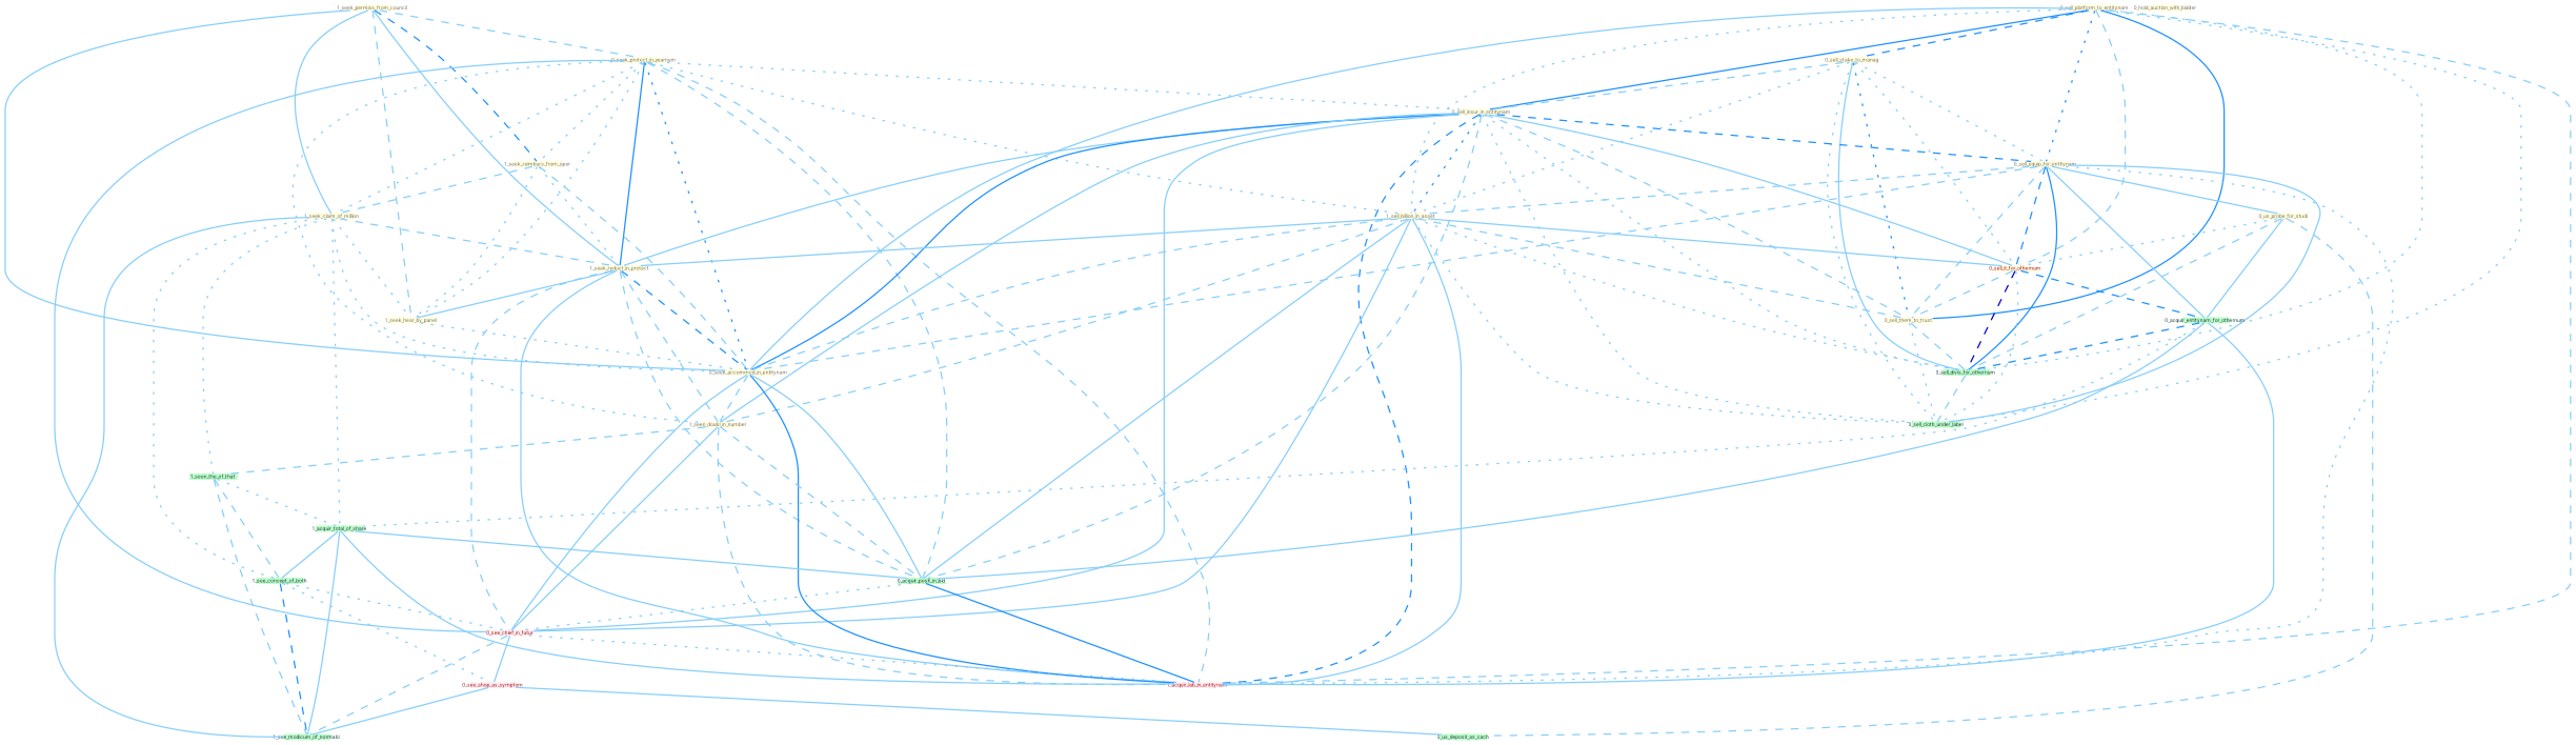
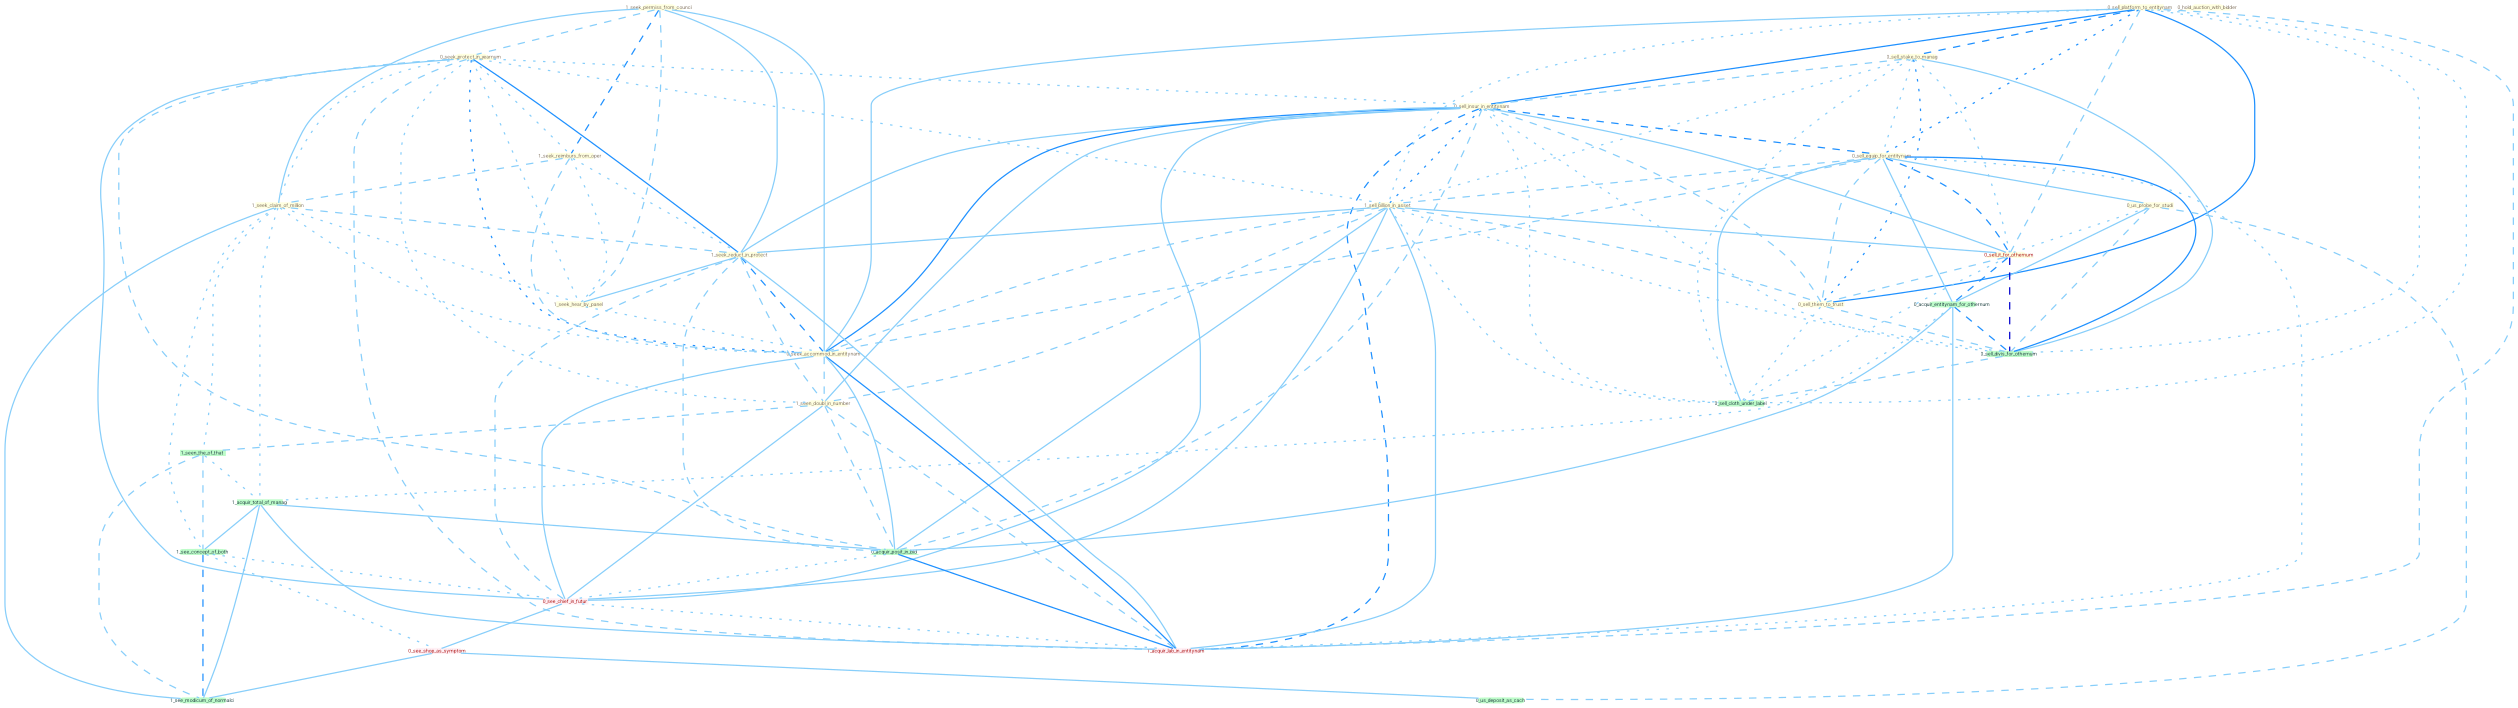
  graph {
    fontname=Roboto
    node [color="#ffffe0" fixedsize=true fontcolor="#8b7d6b" fontname=Roboto fontsize=4 shape=box style=filled]
    edge [color="#87cefa" fontname=Roboto style=dashed w=1]
    "1_seek_permiss_from_council " [height=.06 shape=trapezium width=.5]
    "0_hold_auction_with_bidder " [height=.06 shape=trapezium width=.5]
    "0_sell_platform_to_entitynam " [height=.06 width=.5]
    "0_seek_protect_in_yearnum " [height=.06 shape=trapezium width=.5]
    "1_seek_reimburs_from_oper " [height=.06 width=.5]
    "0_sell_stake_to_manag " [height=.06 shape=cylinder width=.5]
    "0_sell_insur_in_entitynam " [height=.06 width=.5]
    "1_seek_claim_of_million " [height=.06 width=.5]
    "0_sell_equip_for_entitynam " [height=.06 shape=cylinder width=.5]
    "1_sell_billion_in_asset " [height=.06 shape=trapezium width=.5]
    "1_seek_reduct_in_protect " [height=.06 width=.5]
    "1_seek_hear_by_panel " [height=.06 width=.5]
    "0_seek_accommod_in_entitynam " [height=.06 width=.5]
    "1_seen_doubl_in_number " [height=.06 shape=trapezium width=.5]
    "0_us_probe_for_studi " [height=.06 width=.5]
    "0_sell_it_for_othernum " [fontcolor="#b22222" height=.06 shape=trapezium width=.5]
    "0_sell_them_to_trust " [height=.06 shape=cylinder width=.5]
    "0_see_chief_in_futur " [color="#fff0f5" fontcolor="#b22222" height=.06 width=.5]
    "0_see_shop_as_symptom " [color="#fff0f5" fontcolor="#b22222" height=.06 shape=cylinder width=.5]
    "1_acquir_lab_in_entitynam " [color="#fff0f5" fontcolor="#b22222" height=.06 shape=cylinder width=.5]
    "0_sell_divis_for_othernum " [color="#BDFCC9" fontcolor="#2f4f4f" height=.06 width=.5]
    "0_sell_cloth_under_label " [color="#BDFCC9" fontcolor="#2f4f4f" height=.06 width=.5]
    "0_acquir_posit_in_bid " [color="#BDFCC9" fontcolor="#2f4f4f" height=.06 shape=trapezium width=.5]
    "1_seen_the_of_that " [color="#BDFCC9" fontcolor="#2f4f4f" height=.06 width=.5]
-   "1_acquir_total_of_share " [color="#BDFCC9" fontcolor="#2f4f4f" height=.06 width=.5]
+   "1_acquir_total_of_share " [color="#BDFCC9" fontcolor="#2f4f4f" height=.06 width=.5 label="1_acquir_total_of_manag"]
    "1_see_concept_of_both " [color="#BDFCC9" fontcolor="#2f4f4f" height=.06 shape=cylinder width=.5]
    "1_see_modicum_of_normalci " [color="#BDFCC9" fontcolor="#2f4f4f" height=.06 shape=cylinder width=.5]
    "0_acquir_entitynam_for_othernum " [color="#BDFCC9" fontcolor="#2f4f4f" height=.06 shape=cylinder width=.5]
    "0_us_deposit_as_cach " [color="#BDFCC9" fontcolor="#2f4f4f" height=.06 shape=cylinder width=.5]
    subgraph sub_1 {
      "1_seek_permiss_from_council "
      "0_hold_auction_with_bidder "
      "0_sell_platform_to_entitynam "
      "0_seek_protect_in_yearnum "
      "1_seek_reimburs_from_oper "
      "0_sell_stake_to_manag "
      "0_sell_insur_in_entitynam "
      "1_seek_claim_of_million "
      "0_sell_equip_for_entitynam "
      "1_sell_billion_in_asset "
      "1_seek_reduct_in_protect "
      "1_seek_hear_by_panel "
      "0_seek_accommod_in_entitynam "
      "1_seen_doubl_in_number "
      "0_us_probe_for_studi "
      "0_sell_it_for_othernum "
      "0_sell_them_to_trust "
    }
    subgraph sub_2 {
      "0_see_chief_in_futur "
      "0_see_shop_as_symptom "
      "1_acquir_lab_in_entitynam "
    }
    "1_seek_permiss_from_council " -- "0_seek_protect_in_yearnum "
    "1_seek_permiss_from_council " -- "1_seek_reimburs_from_oper " [color="#1e90ff" w=2]
    "1_seek_permiss_from_council " -- "1_seek_claim_of_million " [style=solid]
    "1_seek_permiss_from_council " -- "1_seek_reduct_in_protect " [style=solid]
    "1_seek_permiss_from_council " -- "1_seek_hear_by_panel "
    "1_seek_permiss_from_council " -- "0_seek_accommod_in_entitynam " [style=solid]
    "0_sell_platform_to_entitynam " -- "0_sell_stake_to_manag " [color="#1e90ff" w=2]
    "0_sell_platform_to_entitynam " -- "0_sell_insur_in_entitynam " [color="#1e90ff" style=solid w=2]
    "0_sell_platform_to_entitynam " -- "0_sell_equip_for_entitynam " [color="#1e90ff" style=dotted w=2]
    "0_sell_platform_to_entitynam " -- "1_sell_billion_in_asset " [style=dotted]
    "0_sell_platform_to_entitynam " -- "0_seek_accommod_in_entitynam " [style=solid]
    "0_sell_platform_to_entitynam " -- "0_sell_it_for_othernum "
    "0_sell_platform_to_entitynam " -- "0_sell_them_to_trust " [color="#1e90ff" style=solid w=2]
    "0_sell_platform_to_entitynam " -- "1_acquir_lab_in_entitynam "
    "0_sell_platform_to_entitynam " -- "0_sell_divis_for_othernum " [style=dotted]
    "0_sell_platform_to_entitynam " -- "0_sell_cloth_under_label " [style=dotted]
    "0_seek_protect_in_yearnum " -- "1_seek_reimburs_from_oper " [style=dotted]
    "0_seek_protect_in_yearnum " -- "0_sell_insur_in_entitynam " [style=dotted]
    "0_seek_protect_in_yearnum " -- "1_seek_claim_of_million " [style=dotted]
    "0_seek_protect_in_yearnum " -- "1_sell_billion_in_asset " [style=dotted]
    "0_seek_protect_in_yearnum " -- "1_seek_reduct_in_protect " [color="#1e90ff" style=solid w=2]
    "0_seek_protect_in_yearnum " -- "1_seek_hear_by_panel " [style=dotted]
    "0_seek_protect_in_yearnum " -- "0_seek_accommod_in_entitynam " [color="#1e90ff" style=dotted w=2]
    "0_seek_protect_in_yearnum " -- "1_seen_doubl_in_number " [style=dotted]
    "0_seek_protect_in_yearnum " -- "0_see_chief_in_futur " [style=solid]
    "0_seek_protect_in_yearnum " -- "1_acquir_lab_in_entitynam "
    "0_seek_protect_in_yearnum " -- "0_acquir_posit_in_bid "
    "1_seek_reimburs_from_oper " -- "1_seek_claim_of_million "
    "1_seek_reimburs_from_oper " -- "1_seek_reduct_in_protect " [style=dotted]
    "1_seek_reimburs_from_oper " -- "1_seek_hear_by_panel " [style=dotted]
    "1_seek_reimburs_from_oper " -- "0_seek_accommod_in_entitynam "
    "0_sell_stake_to_manag " -- "0_sell_insur_in_entitynam "
    "0_sell_stake_to_manag " -- "0_sell_equip_for_entitynam " [style=dotted]
    "0_sell_stake_to_manag " -- "1_sell_billion_in_asset " [style=dotted]
    "0_sell_stake_to_manag " -- "0_sell_it_for_othernum " [style=dotted]
    "0_sell_stake_to_manag " -- "0_sell_them_to_trust " [color="#1e90ff" style=dotted w=2]
    "0_sell_stake_to_manag " -- "0_sell_divis_for_othernum " [style=solid]
    "0_sell_stake_to_manag " -- "0_sell_cloth_under_label " [style=dotted]
    "0_sell_insur_in_entitynam " -- "0_sell_equip_for_entitynam " [color="#1e90ff" w=2]
    "0_sell_insur_in_entitynam " -- "1_sell_billion_in_asset " [color="#1e90ff" style=dotted w=2]
    "0_sell_insur_in_entitynam " -- "1_seek_reduct_in_protect " [style=solid]
    "0_sell_insur_in_entitynam " -- "0_seek_accommod_in_entitynam " [color="#1e90ff" style=solid w=2]
    "0_sell_insur_in_entitynam " -- "1_seen_doubl_in_number " [style=solid]
    "0_sell_insur_in_entitynam " -- "0_sell_it_for_othernum " [style=solid]
    "0_sell_insur_in_entitynam " -- "0_sell_them_to_trust "
    "0_sell_insur_in_entitynam " -- "0_see_chief_in_futur " [style=solid]
    "0_sell_insur_in_entitynam " -- "1_acquir_lab_in_entitynam " [color="#1e90ff" w=2]
    "0_sell_insur_in_entitynam " -- "0_sell_divis_for_othernum " [style=dotted]
    "0_sell_insur_in_entitynam " -- "0_sell_cloth_under_label " [style=dotted]
    "0_sell_insur_in_entitynam " -- "0_acquir_posit_in_bid "
    "1_seek_claim_of_million " -- "1_seek_reduct_in_protect "
    "1_seek_claim_of_million " -- "1_seek_hear_by_panel " [style=dotted]
    "1_seek_claim_of_million " -- "0_seek_accommod_in_entitynam " [style=dotted]
    "1_seek_claim_of_million " -- "1_seen_the_of_that " [style=dotted]
    "1_seek_claim_of_million " -- "1_acquir_total_of_share " [style=dotted]
    "1_seek_claim_of_million " -- "1_see_concept_of_both " [style=dotted]
    "1_seek_claim_of_million " -- "1_see_modicum_of_normalci " [style=solid]
    "0_sell_equip_for_entitynam " -- "1_sell_billion_in_asset "
    "0_sell_equip_for_entitynam " -- "0_seek_accommod_in_entitynam "
    "0_sell_equip_for_entitynam " -- "0_us_probe_for_studi " [style=solid]
    "0_sell_equip_for_entitynam " -- "0_sell_it_for_othernum " [color="#1e90ff" w=2]
    "0_sell_equip_for_entitynam " -- "0_sell_them_to_trust "
    "0_sell_equip_for_entitynam " -- "1_acquir_lab_in_entitynam " [style=dotted]
    "0_sell_equip_for_entitynam " -- "0_sell_divis_for_othernum " [color="#1e90ff" style=solid w=2]
    "0_sell_equip_for_entitynam " -- "0_sell_cloth_under_label " [style=solid]
    "0_sell_equip_for_entitynam " -- "0_acquir_entitynam_for_othernum " [style=solid]
    "1_sell_billion_in_asset " -- "1_seek_reduct_in_protect " [style=solid]
    "1_sell_billion_in_asset " -- "0_seek_accommod_in_entitynam "
    "1_sell_billion_in_asset " -- "1_seen_doubl_in_number "
    "1_sell_billion_in_asset " -- "0_sell_it_for_othernum " [style=solid]
    "1_sell_billion_in_asset " -- "0_sell_them_to_trust "
    "1_sell_billion_in_asset " -- "0_see_chief_in_futur " [style=solid]
    "1_sell_billion_in_asset " -- "1_acquir_lab_in_entitynam " [style=solid]
    "1_sell_billion_in_asset " -- "0_sell_divis_for_othernum " [style=dotted]
    "1_sell_billion_in_asset " -- "0_sell_cloth_under_label " [style=dotted]
    "1_sell_billion_in_asset " -- "0_acquir_posit_in_bid " [style=solid]
    "1_seek_reduct_in_protect " -- "1_seek_hear_by_panel " [style=solid]
    "1_seek_reduct_in_protect " -- "0_seek_accommod_in_entitynam " [color="#1e90ff" w=2]
    "1_seek_reduct_in_protect " -- "1_seen_doubl_in_number "
    "1_seek_reduct_in_protect " -- "0_see_chief_in_futur "
    "1_seek_reduct_in_protect " -- "1_acquir_lab_in_entitynam " [style=solid]
    "1_seek_reduct_in_protect " -- "0_acquir_posit_in_bid "
    "1_seek_hear_by_panel " -- "0_seek_accommod_in_entitynam " [style=dotted]
    "0_seek_accommod_in_entitynam " -- "1_seen_doubl_in_number "
    "0_seek_accommod_in_entitynam " -- "0_see_chief_in_futur " [style=solid]
    "0_seek_accommod_in_entitynam " -- "1_acquir_lab_in_entitynam " [color="#1e90ff" style=solid w=2]
    "0_seek_accommod_in_entitynam " -- "0_acquir_posit_in_bid " [style=solid]
    "1_seen_doubl_in_number " -- "0_see_chief_in_futur " [style=solid]
    "1_seen_doubl_in_number " -- "1_acquir_lab_in_entitynam "
    "1_seen_doubl_in_number " -- "0_acquir_posit_in_bid "
    "1_seen_doubl_in_number " -- "1_seen_the_of_that "
    "0_us_probe_for_studi " -- "0_sell_it_for_othernum " [style=dotted]
    "0_us_probe_for_studi " -- "0_sell_divis_for_othernum "
    "0_us_probe_for_studi " -- "0_acquir_entitynam_for_othernum " [style=solid]
    "0_us_probe_for_studi " -- "0_us_deposit_as_cach "
    "0_sell_it_for_othernum " -- "0_sell_them_to_trust "
    "0_sell_it_for_othernum " -- "0_sell_divis_for_othernum " [color="#0000cd" w=3]
    "0_sell_it_for_othernum " -- "0_sell_cloth_under_label " [style=dotted]
    "0_sell_it_for_othernum " -- "0_acquir_entitynam_for_othernum " [color="#1e90ff" w=2]
    "0_sell_them_to_trust " -- "0_sell_divis_for_othernum "
    "0_sell_them_to_trust " -- "0_sell_cloth_under_label " [style=dotted]
    "0_see_chief_in_futur " -- "0_see_shop_as_symptom " [style=solid]
    "0_see_chief_in_futur " -- "1_acquir_lab_in_entitynam " [style=dotted]
-   "0_see_chief_in_futur " -- "1_see_modicum_of_normalci "
    "0_see_shop_as_symptom " -- "1_see_modicum_of_normalci " [style=solid]
    "0_see_shop_as_symptom " -- "0_us_deposit_as_cach " [style=solid]
    "0_sell_divis_for_othernum " -- "0_sell_cloth_under_label "
    "0_acquir_posit_in_bid " -- "0_see_chief_in_futur " [style=dotted]
    "0_acquir_posit_in_bid " -- "1_acquir_lab_in_entitynam " [color="#1e90ff" style=solid w=2]
    "1_seen_the_of_that " -- "1_acquir_total_of_share " [style=dotted]
    "1_seen_the_of_that " -- "1_see_concept_of_both "
    "1_seen_the_of_that " -- "1_see_modicum_of_normalci "
    "1_acquir_total_of_share " -- "1_acquir_lab_in_entitynam " [style=solid]
    "1_acquir_total_of_share " -- "0_acquir_posit_in_bid " [style=solid]
    "1_acquir_total_of_share " -- "1_see_concept_of_both " [style=solid]
    "1_acquir_total_of_share " -- "1_see_modicum_of_normalci " [style=solid]
    "1_see_concept_of_both " -- "0_see_chief_in_futur " [style=dotted]
    "1_see_concept_of_both " -- "0_see_shop_as_symptom " [style=dotted]
    "1_see_concept_of_both " -- "1_see_modicum_of_normalci " [color="#1e90ff" w=2]
    "0_acquir_entitynam_for_othernum " -- "1_acquir_lab_in_entitynam " [style=solid]
    "0_acquir_entitynam_for_othernum " -- "0_sell_divis_for_othernum " [color="#1e90ff" w=2]
    "0_acquir_entitynam_for_othernum " -- "0_acquir_posit_in_bid " [style=solid]
    "0_acquir_entitynam_for_othernum " -- "1_acquir_total_of_share " [style=dotted]
  }
